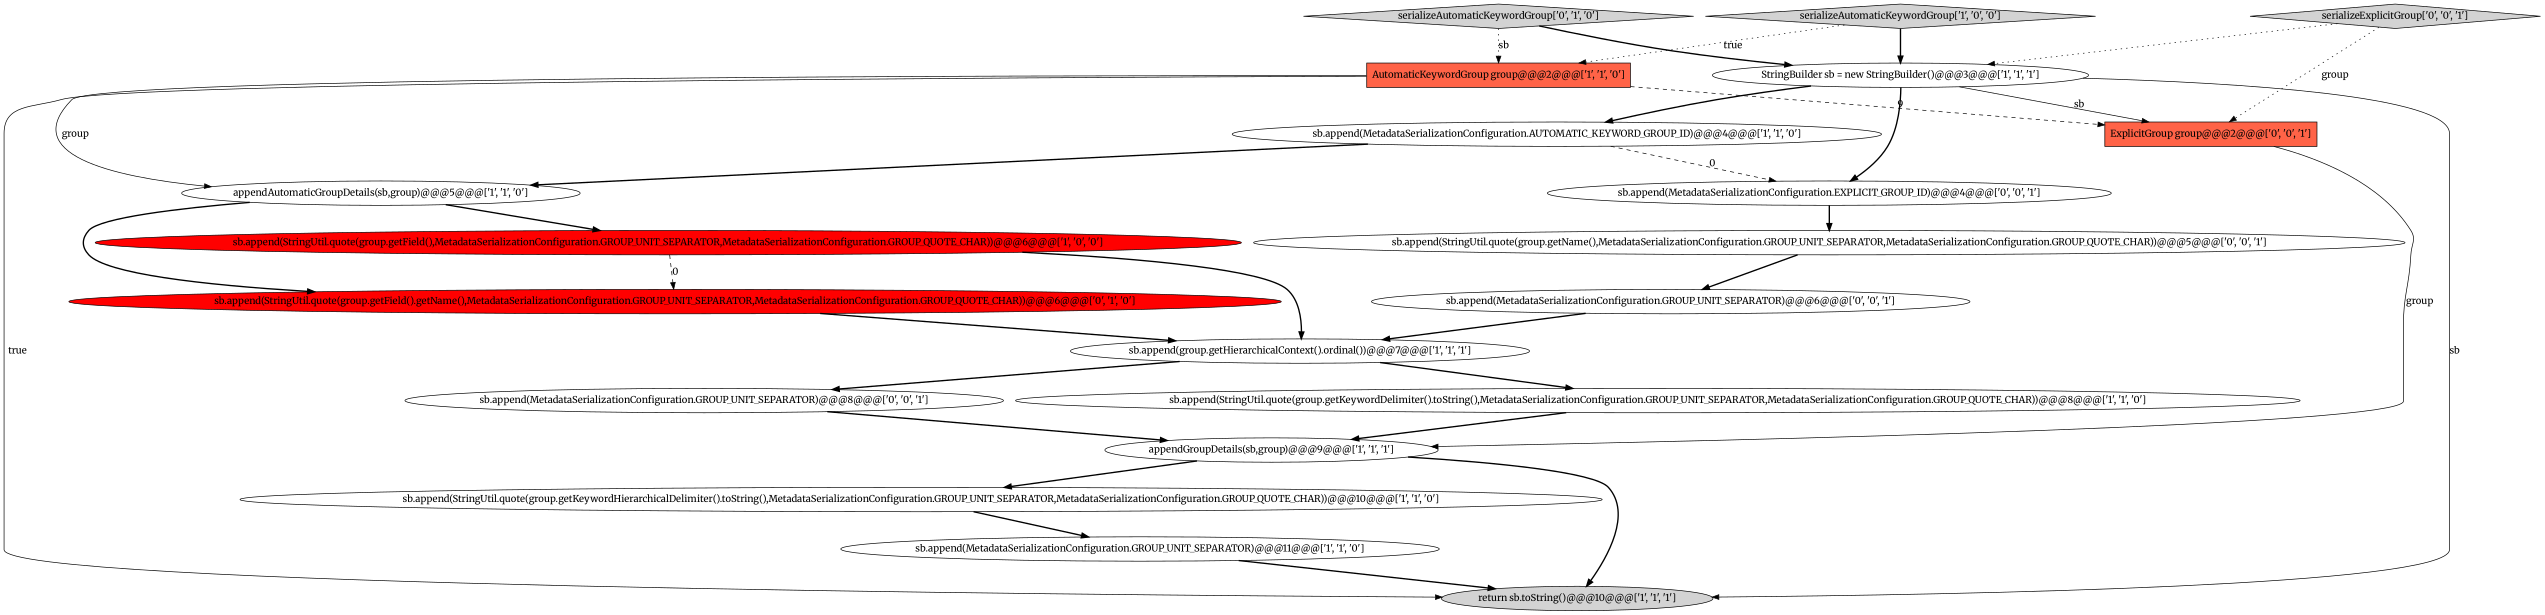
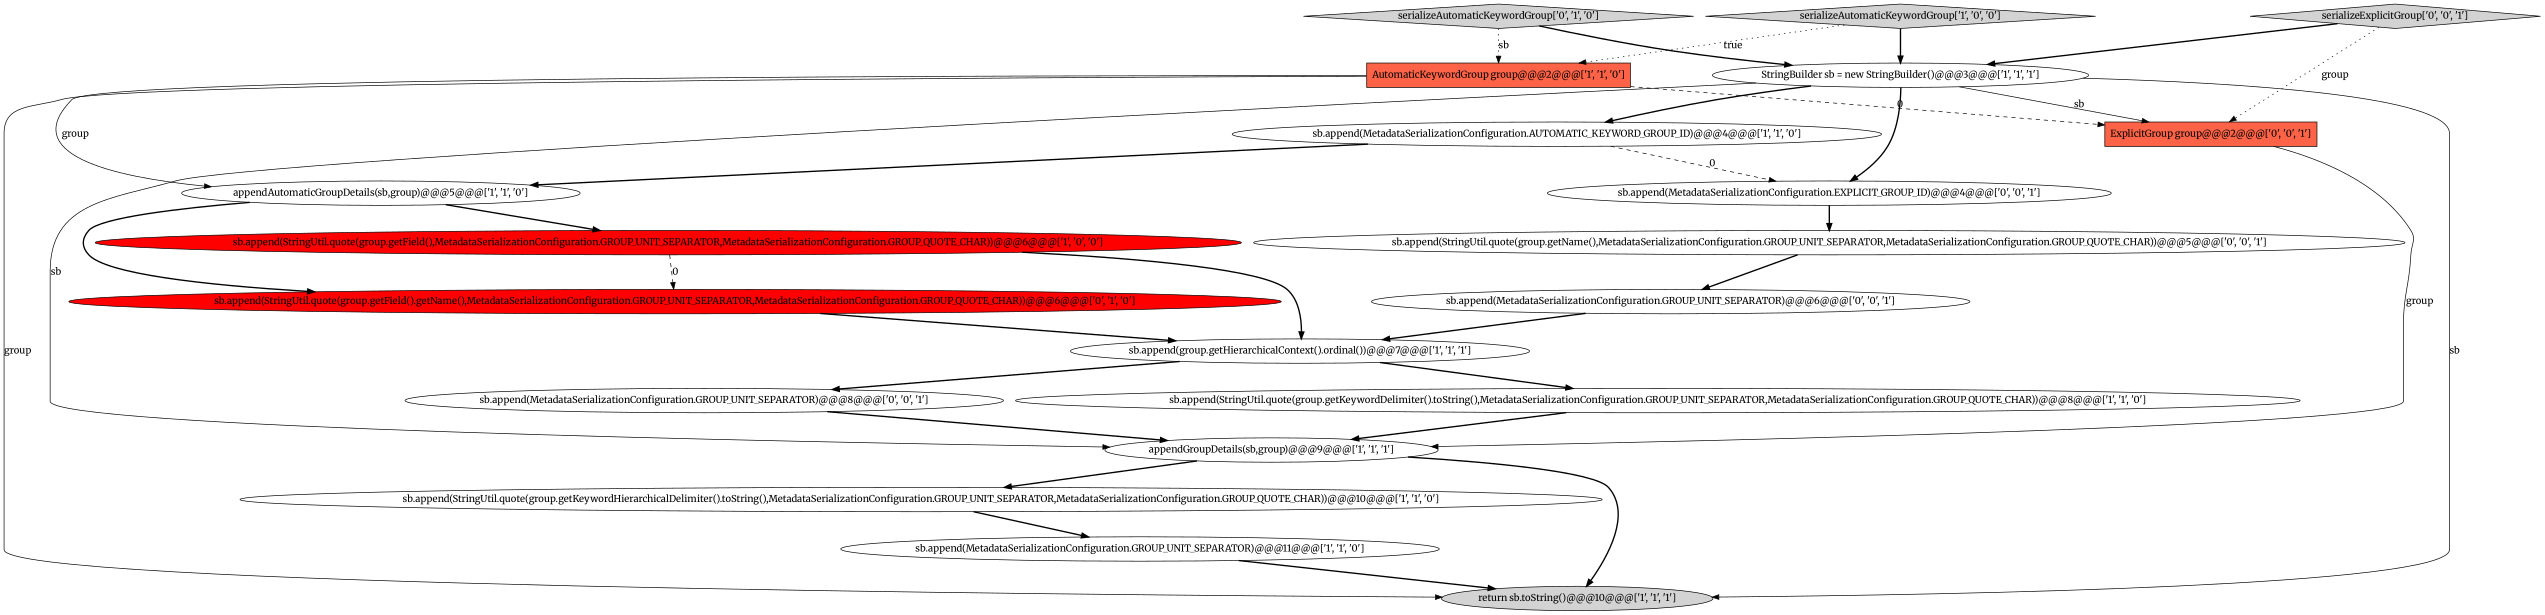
  digraph {
    fontname=Merriweather
    node [fillcolor=white fontname=Merriweather shape=ellipse style=filled]
    edge [fontname=Merriweather style=bold]
    n1 [label="appendGroupDetails(sb,group)@@@9@@@['1', '1', '1']"]
    n2 [fillcolor=lightgray label="return sb.toString()@@@10@@@['1', '1', '1']"]
    n3 [label="sb.append(StringUtil.quote(group.getKeywordHierarchicalDelimiter().toString(),MetadataSerializationConfiguration.GROUP_UNIT_SEPARATOR,MetadataSerializationConfiguration.GROUP_QUOTE_CHAR))@@@10@@@['1', '1', '0']"]
    n4 [label="sb.append(MetadataSerializationConfiguration.GROUP_UNIT_SEPARATOR)@@@11@@@['1', '1', '0']"]
    n5 [label="sb.append(MetadataSerializationConfiguration.EXPLICIT_GROUP_ID)@@@4@@@['0', '0', '1']"]
    n6 [label="sb.append(StringUtil.quote(group.getName(),MetadataSerializationConfiguration.GROUP_UNIT_SEPARATOR,MetadataSerializationConfiguration.GROUP_QUOTE_CHAR))@@@5@@@['0', '0', '1']"]
    n7 [label="sb.append(MetadataSerializationConfiguration.GROUP_UNIT_SEPARATOR)@@@6@@@['0', '0', '1']"]
    n8 [label="sb.append(group.getHierarchicalContext().ordinal())@@@7@@@['1', '1', '1']"]
    n9 [fillcolor=tomato label="AutomaticKeywordGroup group@@@2@@@['1', '1', '0']" shape=box]
    n10 [fillcolor=tomato label="ExplicitGroup group@@@2@@@['0', '0', '1']" shape=box]
    n11 [label="appendAutomaticGroupDetails(sb,group)@@@5@@@['1', '1', '0']"]
    n12 [fillcolor=red label="sb.append(StringUtil.quote(group.getField().getName(),MetadataSerializationConfiguration.GROUP_UNIT_SEPARATOR,MetadataSerializationConfiguration.GROUP_QUOTE_CHAR))@@@6@@@['0', '1', '0']"]
    n13 [fillcolor=red label="sb.append(StringUtil.quote(group.getField(),MetadataSerializationConfiguration.GROUP_UNIT_SEPARATOR,MetadataSerializationConfiguration.GROUP_QUOTE_CHAR))@@@6@@@['1', '0', '0']"]
    n14 [label="sb.append(MetadataSerializationConfiguration.GROUP_UNIT_SEPARATOR)@@@8@@@['0', '0', '1']"]
    n15 [fillcolor=lightgray label="serializeAutomaticKeywordGroup['1', '0', '0']" shape=diamond]
    n16 [label="StringBuilder sb = new StringBuilder()@@@3@@@['1', '1', '1']"]
    n17 [label="sb.append(MetadataSerializationConfiguration.AUTOMATIC_KEYWORD_GROUP_ID)@@@4@@@['1', '1', '0']"]
    n18 [fillcolor=lightgray label="serializeExplicitGroup['0', '0', '1']" shape=diamond]
    n19 [label="sb.append(StringUtil.quote(group.getKeywordDelimiter().toString(),MetadataSerializationConfiguration.GROUP_UNIT_SEPARATOR,MetadataSerializationConfiguration.GROUP_QUOTE_CHAR))@@@8@@@['1', '1', '0']"]
    n20 [fillcolor=lightgray label="serializeAutomaticKeywordGroup['0', '1', '0']" shape=diamond]
    n1 -> n2
    n1 -> n3
    n3 -> n4
    n4 -> n2
    n5 -> n6
    n6 -> n7
    n7 -> n8
    n8 -> n14
    n8 -> n19
-   n9 -> n2 [label=true style=solid]
-   n9 -> n10 [label=9 style=dashed]
+   n9 -> n2 [label=group style=solid]
+   n9 -> n10 [label=0 style=dashed]
    n9 -> n11 [label=group style=solid]
    n10 -> n1 [label=group style=solid]
    n11 -> n12
    n11 -> n13
    n12 -> n8
    n13 -> n8
    n13 -> n12 [label=0 style=dashed]
    n14 -> n1
    n15 -> n9 [label=true style=dotted]
    n15 -> n16
+   n16 -> n1 [label=sb style=solid]
    n16 -> n2 [label=sb style=solid]
    n16 -> n5
    n16 -> n10 [label=sb style=solid]
    n16 -> n17
    n17 -> n5 [label=0 style=dashed]
    n17 -> n11
    n18 -> n10 [label=group style=dotted]
-   n18 -> n16 [style=dotted]
+   n18 -> n16
    n19 -> n1
    n20 -> n9 [label=sb style=dotted]
    n20 -> n16
  }
